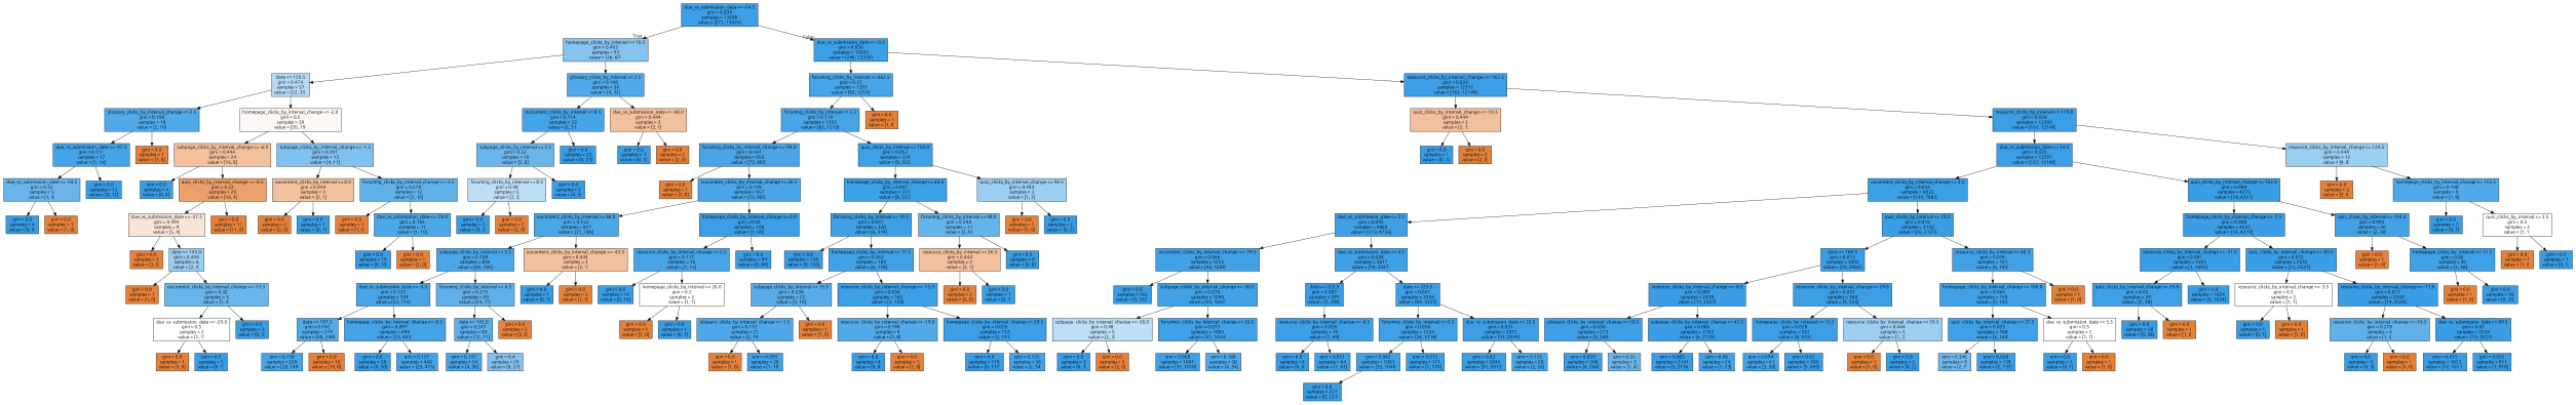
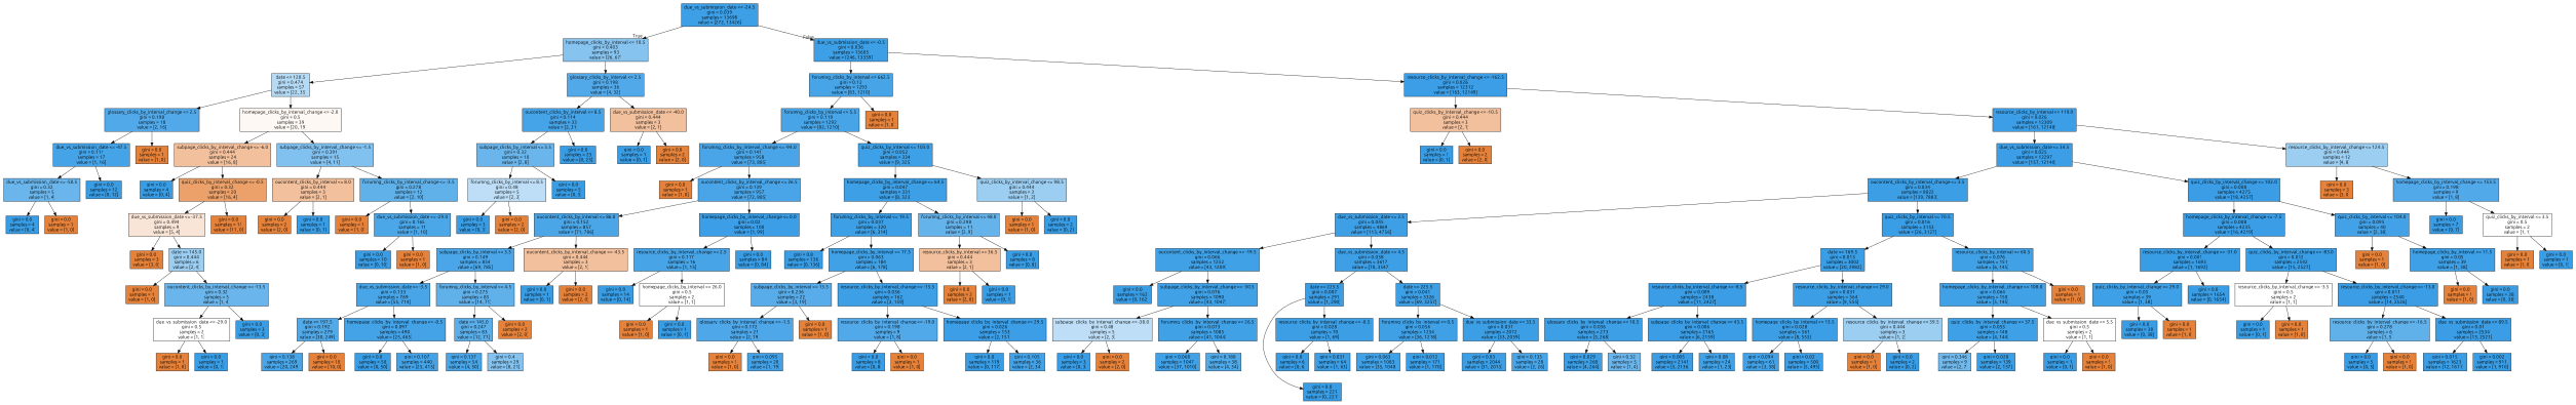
  digraph {
    fontname=Ubuntu
    node [color=black fillcolor="#399de5ff" fontname=Ubuntu shape=box style=filled]
    edge [fontname=Ubuntu]
    n1 [fillcolor="#399de5fa" label="due_vs_submission_date <= -24.5\ngini = 0.039\nsamples = 13698\nvalue = [272, 13426]"]
    n2 [fillcolor="#399de59c" label="homepage_clicks_by_interval <= 10.5\ngini = 0.403\nsamples = 93\nvalue = [26, 67]"]
    n3 [fillcolor="#399de5fa" label="due_vs_submission_date <= -0.5\ngini = 0.036\nsamples = 13605\nvalue = [246, 13359]"]
    n4 [fillcolor="#399de55f" label="date <= 120.5\ngini = 0.474\nsamples = 57\nvalue = [22, 35]"]
    n5 [fillcolor="#399de5df" label="glossary_clicks_by_interval <= 2.5\ngini = 0.198\nsamples = 36\nvalue = [4, 32]"]
    n6 [fillcolor="#399de5ee" label="forumng_clicks_by_interval <= 662.5\ngini = 0.12\nsamples = 1293\nvalue = [83, 1210]"]
    n7 [fillcolor="#399de5fc" label="resource_clicks_by_interval_change <= -162.5\ngini = 0.026\nsamples = 12312\nvalue = [163, 12149]"]
    n8 [fillcolor="#399de5df" label="glossary_clicks_by_interval_change <= 2.5\ngini = 0.198\nsamples = 18\nvalue = [2, 16]"]
    n9 [fillcolor="#e581390d" label="homepage_clicks_by_interval_change <= -2.0\ngini = 0.5\nsamples = 39\nvalue = [20, 19]"]
    n10 [fillcolor="#399de5ef" label="oucontent_clicks_by_interval <= 8.5\ngini = 0.114\nsamples = 33\nvalue = [2, 31]"]
    n11 [fillcolor="#e581397f" label="due_vs_submission_date <= -40.0\ngini = 0.444\nsamples = 3\nvalue = [2, 1]"]
    n12 [fillcolor="#399de5ef" label="due_vs_submission_date <= -47.5\ngini = 0.111\nsamples = 17\nvalue = [1, 16]"]
    n13 [fillcolor="#e58139ff" label="gini = 0.0\nsamples = 1\nvalue = [1, 0]"]
    n14 [fillcolor="#e581397f" label="subpage_clicks_by_interval_change <= -6.0\ngini = 0.444\nsamples = 24\nvalue = [16, 8]"]
    n15 [fillcolor="#399de5a2" label="subpage_clicks_by_interval_change <= -1.5\ngini = 0.391\nsamples = 15\nvalue = [4, 11]"]
    n16 [fillcolor="#399de5bf" label="due_vs_submission_date <= -50.5\ngini = 0.32\nsamples = 5\nvalue = [1, 4]"]
    n17 [label="gini = 0.0\nsamples = 12\nvalue = [0, 12]"]
    n18 [label="gini = 0.0\nsamples = 4\nvalue = [0, 4]"]
    n19 [fillcolor="#e58139ff" label="gini = 0.0\nsamples = 1\nvalue = [1, 0]"]
    n20 [label="gini = 0.0\nsamples = 4\nvalue = [0, 4]"]
    n21 [fillcolor="#e58139bf" label="quiz_clicks_by_interval_change <= -0.5\ngini = 0.32\nsamples = 20\nvalue = [16, 4]"]
    n22 [fillcolor="#e581397f" label="oucontent_clicks_by_interval <= 8.0\ngini = 0.444\nsamples = 3\nvalue = [2, 1]"]
    n23 [fillcolor="#399de5cc" label="forumng_clicks_by_interval_change <= -3.5\ngini = 0.278\nsamples = 12\nvalue = [2, 10]"]
    n24 [fillcolor="#e5813933" label="due_vs_submission_date <= -37.5\ngini = 0.494\nsamples = 9\nvalue = [5, 4]"]
    n25 [fillcolor="#e58139ff" label="gini = 0.0\nsamples = 11\nvalue = [11, 0]"]
    n26 [fillcolor="#e58139ff" label="gini = 0.0\nsamples = 3\nvalue = [3, 0]"]
    n27 [fillcolor="#399de57f" label="date <= 145.0\ngini = 0.444\nsamples = 6\nvalue = [2, 4]"]
    n28 [fillcolor="#e58139ff" label="gini = 0.0\nsamples = 1\nvalue = [1, 0]"]
    n29 [fillcolor="#399de5bf" label="oucontent_clicks_by_interval_change <= -13.5\ngini = 0.32\nsamples = 5\nvalue = [1, 4]"]
    n30 [fillcolor="#e5813900" label="due_vs_submission_date <= -29.0\ngini = 0.5\nsamples = 2\nvalue = [1, 1]"]
    n31 [label="gini = 0.0\nsamples = 3\nvalue = [0, 3]"]
    n32 [fillcolor="#e58139ff" label="gini = 0.0\nsamples = 1\nvalue = [1, 0]"]
    n33 [label="gini = 0.0\nsamples = 1\nvalue = [0, 1]"]
    n34 [fillcolor="#e58139ff" label="gini = 0.0\nsamples = 2\nvalue = [2, 0]"]
    n35 [label="gini = 0.0\nsamples = 1\nvalue = [0, 1]"]
    n36 [fillcolor="#e58139ff" label="gini = 0.0\nsamples = 1\nvalue = [1, 0]"]
    n37 [fillcolor="#399de5e6" label="due_vs_submission_date <= -29.0\ngini = 0.165\nsamples = 11\nvalue = [1, 10]"]
    n38 [label="gini = 0.0\nsamples = 10\nvalue = [0, 10]"]
    n39 [fillcolor="#e58139ff" label="gini = 0.0\nsamples = 1\nvalue = [1, 0]"]
    n40 [fillcolor="#399de5bf" label="subpage_clicks_by_interval <= 3.5\ngini = 0.32\nsamples = 10\nvalue = [2, 8]"]
    n41 [label="gini = 0.0\nsamples = 23\nvalue = [0, 23]"]
    n42 [label="gini = 0.0\nsamples = 1\nvalue = [0, 1]"]
    n43 [fillcolor="#e58139ff" label="gini = 0.0\nsamples = 2\nvalue = [2, 0]"]
    n44 [fillcolor="#399de555" label="forumng_clicks_by_interval <= 8.5\ngini = 0.48\nsamples = 5\nvalue = [2, 3]"]
    n45 [label="gini = 0.0\nsamples = 5\nvalue = [0, 5]"]
    n46 [label="gini = 0.0\nsamples = 3\nvalue = [0, 3]"]
    n47 [fillcolor="#e58139ff" label="gini = 0.0\nsamples = 2\nvalue = [2, 0]"]
    n48 [fillcolor="#399de5ee" label="forumng_clicks_by_interval <= 5.5\ngini = 0.119\nsamples = 1292\nvalue = [82, 1210]"]
    n49 [fillcolor="#e58139ff" label="gini = 0.0\nsamples = 1\nvalue = [1, 0]"]
    n50 [fillcolor="#e581397f" label="quiz_clicks_by_interval_change <= -10.5\ngini = 0.444\nsamples = 3\nvalue = [2, 1]"]
    n51 [fillcolor="#399de5fc" label="resource_clicks_by_interval <= 119.0\ngini = 0.026\nsamples = 12309\nvalue = [161, 12148]"]
    n52 [fillcolor="#399de5ea" label="forumng_clicks_by_interval_change <= -94.0\ngini = 0.141\nsamples = 958\nvalue = [73, 885]"]
    n53 [fillcolor="#399de5f8" label="quiz_clicks_by_interval <= 103.0\ngini = 0.052\nsamples = 334\nvalue = [9, 325]"]
    n54 [fillcolor="#e58139ff" label="gini = 0.0\nsamples = 1\nvalue = [1, 0]"]
    n55 [fillcolor="#399de5ea" label="oucontent_clicks_by_interval_change <= 26.5\ngini = 0.139\nsamples = 957\nvalue = [72, 885]"]
    n56 [fillcolor="#399de5f9" label="homepage_clicks_by_interval_change <= 64.5\ngini = 0.047\nsamples = 331\nvalue = [8, 323]"]
    n57 [fillcolor="#399de57f" label="quiz_clicks_by_interval_change <= 98.5\ngini = 0.444\nsamples = 3\nvalue = [1, 2]"]
    n58 [fillcolor="#399de5e8" label="oucontent_clicks_by_interval <= 86.0\ngini = 0.152\nsamples = 857\nvalue = [71, 786]"]
    n59 [fillcolor="#399de5fc" label="homepage_clicks_by_interval_change <= 0.0\ngini = 0.02\nsamples = 100\nvalue = [1, 99]"]
    n60 [fillcolor="#399de5e9" label="subpage_clicks_by_interval <= 3.5\ngini = 0.149\nsamples = 854\nvalue = [69, 785]"]
    n61 [fillcolor="#e581397f" label="oucontent_clicks_by_interval_change <= -43.5\ngini = 0.444\nsamples = 3\nvalue = [2, 1]"]
    n62 [fillcolor="#399de5ee" label="resource_clicks_by_interval_change <= 2.5\ngini = 0.117\nsamples = 16\nvalue = [1, 15]"]
    n63 [label="gini = 0.0\nsamples = 84\nvalue = [0, 84]"]
    n64 [fillcolor="#399de5eb" label="due_vs_submission_date <= -3.5\ngini = 0.133\nsamples = 769\nvalue = [55, 714]"]
    n65 [fillcolor="#399de5cd" label="forumng_clicks_by_interval <= 4.5\ngini = 0.275\nsamples = 85\nvalue = [14, 71]"]
    n66 [label="gini = 0.0\nsamples = 1\nvalue = [0, 1]"]
    n67 [fillcolor="#e58139ff" label="gini = 0.0\nsamples = 2\nvalue = [2, 0]"]
    n68 [fillcolor="#399de5e0" label="date <= 197.5\ngini = 0.192\nsamples = 279\nvalue = [30, 249]"]
    n69 [fillcolor="#399de5f1" label="homepage_clicks_by_interval_change <= -0.5\ngini = 0.097\nsamples = 490\nvalue = [25, 465]"]
    n70 [fillcolor="#399de5d4" label="date <= 145.0\ngini = 0.247\nsamples = 83\nvalue = [12, 71]"]
    n71 [fillcolor="#e58139ff" label="gini = 0.0\nsamples = 2\nvalue = [2, 0]"]
    n72 [fillcolor="#399de5eb" label="gini = 0.138\nsamples = 269\nvalue = [20, 249]"]
    n73 [fillcolor="#e58139ff" label="gini = 0.0\nsamples = 10\nvalue = [10, 0]"]
    n74 [label="gini = 0.0\nsamples = 50\nvalue = [0, 50]"]
    n75 [fillcolor="#399de5f0" label="gini = 0.107\nsamples = 440\nvalue = [25, 415]"]
    n76 [fillcolor="#399de5eb" label="gini = 0.137\nsamples = 54\nvalue = [4, 50]"]
    n77 [fillcolor="#399de59e" label="gini = 0.4\nsamples = 29\nvalue = [8, 21]"]
    n78 [label="gini = 0.0\nsamples = 14\nvalue = [0, 14]"]
    n79 [fillcolor="#e5813900" label="homepage_clicks_by_interval <= 26.0\ngini = 0.5\nsamples = 2\nvalue = [1, 1]"]
    n80 [fillcolor="#e58139ff" label="gini = 0.0\nsamples = 1\nvalue = [1, 0]"]
    n81 [label="gini = 0.0\nsamples = 1\nvalue = [0, 1]"]
    n82 [fillcolor="#399de5fa" label="forumng_clicks_by_interval <= 19.5\ngini = 0.037\nsamples = 320\nvalue = [6, 314]"]
    n83 [fillcolor="#399de5c6" label="forumng_clicks_by_interval <= 48.0\ngini = 0.298\nsamples = 11\nvalue = [2, 9]"]
    n84 [fillcolor="#e58139ff" label="gini = 0.0\nsamples = 1\nvalue = [1, 0]"]
    n85 [label="gini = 0.0\nsamples = 2\nvalue = [0, 2]"]
    n86 [label="gini = 0.8\nsamples = 136\nvalue = [0, 136]"]
    n87 [fillcolor="#399de5f6" label="homepage_clicks_by_interval <= 17.5\ngini = 0.063\nsamples = 184\nvalue = [6, 178]"]
    n88 [fillcolor="#e581397f" label="resource_clicks_by_interval <= 36.5\ngini = 0.444\nsamples = 3\nvalue = [2, 1]"]
    n89 [label="gini = 0.0\nsamples = 8\nvalue = [0, 8]"]
    n90 [fillcolor="#399de5d7" label="subpage_clicks_by_interval <= 13.5\ngini = 0.236\nsamples = 22\nvalue = [3, 19]"]
    n91 [fillcolor="#399de5fa" label="resource_clicks_by_interval_change <= -15.5\ngini = 0.036\nsamples = 162\nvalue = [3, 159]"]
    n92 [fillcolor="#399de5e4" label="glossary_clicks_by_interval_change <= -1.5\ngini = 0.172\nsamples = 21\nvalue = [2, 19]"]
    n93 [fillcolor="#e58139ff" label="gini = 0.0\nsamples = 1\nvalue = [1, 0]"]
    n94 [fillcolor="#399de5df" label="resource_clicks_by_interval_change <= -19.0\ngini = 0.198\nsamples = 9\nvalue = [1, 8]"]
    n95 [fillcolor="#399de5fc" label="homepage_clicks_by_interval_change <= 29.5\ngini = 0.026\nsamples = 153\nvalue = [2, 151]"]
    n96 [fillcolor="#e58139ff" label="gini = 0.0\nsamples = 1\nvalue = [1, 0]"]
    n97 [fillcolor="#399de5f2" label="gini = 0.095\nsamples = 20\nvalue = [1, 19]"]
    n98 [label="gini = 0.0\nsamples = 8\nvalue = [0, 8]"]
    n99 [fillcolor="#e58139ff" label="gini = 0.0\nsamples = 1\nvalue = [1, 0]"]
    n100 [label="gini = 0.0\nsamples = 119\nvalue = [0, 117]"]
    n101 [fillcolor="#399de5f0" label="gini = 0.105\nsamples = 36\nvalue = [2, 34]"]
    n102 [fillcolor="#e58139ff" label="gini = 0.0\nsamples = 2\nvalue = [2, 0]"]
    n103 [label="gini = 0.0\nsamples = 1\nvalue = [0, 1]"]
    n104 [label="gini = 0.0\nsamples = 1\nvalue = [0, 1]"]
    n105 [fillcolor="#e58139ff" label="gini = 0.0\nsamples = 2\nvalue = [2, 0]"]
    n106 [fillcolor="#399de5fc" label="due_vs_submission_date <= 34.5\ngini = 0.025\nsamples = 12297\nvalue = [157, 12140]"]
    n107 [fillcolor="#399de57f" label="resource_clicks_by_interval_change <= 124.5\ngini = 0.444\nsamples = 12\nvalue = [4, 8]"]
    n108 [fillcolor="#399de5fb" label="oucontent_clicks_by_interval_change <= 3.5\ngini = 0.034\nsamples = 8022\nvalue = [139, 7883]"]
    n109 [fillcolor="#399de5fe" label="quiz_clicks_by_interval_change <= 102.0\ngini = 0.008\nsamples = 4275\nvalue = [18, 4257]"]
    n110 [fillcolor="#e58139ff" label="gini = 0.0\nsamples = 3\nvalue = [3, 0]"]
    n111 [fillcolor="#399de5df" label="homepage_clicks_by_interval_change <= 153.5\ngini = 0.198\nsamples = 9\nvalue = [1, 8]"]
    n112 [fillcolor="#399de5f9" label="due_vs_submission_date <= 2.5\ngini = 0.045\nsamples = 4869\nvalue = [113, 4756]"]
    n113 [fillcolor="#399de5fd" label="quiz_clicks_by_interval <= 70.5\ngini = 0.016\nsamples = 3153\nvalue = [26, 3127]"]
    n114 [fillcolor="#399de5fe" label="homepage_clicks_by_interval_change <= -7.5\ngini = 0.008\nsamples = 4235\nvalue = [16, 4219]"]
    n115 [fillcolor="#399de5f2" label="quiz_clicks_by_interval <= 104.0\ngini = 0.095\nsamples = 40\nvalue = [2, 38]"]
    n116 [fillcolor="#399de5f6" label="oucontent_clicks_by_interval_change <= -19.5\ngini = 0.066\nsamples = 1252\nvalue = [43, 1209]"]
    n117 [fillcolor="#399de5fa" label="due_vs_submission_date <= 4.5\ngini = 0.038\nsamples = 3617\nvalue = [70, 3547]"]
    n118 [fillcolor="#399de5fd" label="date <= 169.5\ngini = 0.013\nsamples = 3002\nvalue = [20, 2982]"]
    n119 [fillcolor="#399de5f4" label="resource_clicks_by_interval <= 60.5\ngini = 0.076\nsamples = 151\nvalue = [6, 145]"]
    n120 [label="gini = 0.0\nsamples = 162\nvalue = [0, 162]"]
    n121 [fillcolor="#399de5f5" label="subpage_clicks_by_interval_change <= -30.5\ngini = 0.076\nsamples = 1090\nvalue = [43, 1047]"]
    n122 [fillcolor="#399de5fe" label="date <= 225.5\ngini = 0.007\nsamples = 291\nvalue = [1, 290]"]
    n123 [fillcolor="#399de5fa" label="date <= 225.5\ngini = 0.041\nsamples = 3326\nvalue = [69, 3257]"]
    n124 [fillcolor="#399de555" label="subpage_clicks_by_interval_change <= -38.0\ngini = 0.48\nsamples = 5\nvalue = [2, 3]"]
    n125 [fillcolor="#399de5f5" label="forumng_clicks_by_interval_change <= 26.5\ngini = 0.073\nsamples = 1085\nvalue = [41, 1044]"]
    n126 [label="gini = 0.0\nsamples = 3\nvalue = [0, 3]"]
    n127 [fillcolor="#e58139ff" label="gini = 0.0\nsamples = 2\nvalue = [2, 0]"]
    n128 [fillcolor="#399de5f6" label="gini = 0.068\nsamples = 1047\nvalue = [37, 1010]"]
    n129 [fillcolor="#399de5e1" label="gini = 0.188\nsamples = 38\nvalue = [4, 34]"]
    n130 [label="gini = 0.0\nsamples = 221\nvalue = [0, 221]"]
    n131 [fillcolor="#399de5fb" label="resource_clicks_by_interval_change <= -0.5\ngini = 0.028\nsamples = 70\nvalue = [1, 69]"]
    n132 [fillcolor="#399de5f7" label="forumng_clicks_by_interval <= 0.5\ngini = 0.056\nsamples = 1254\nvalue = [36, 1218]"]
    n133 [fillcolor="#399de5fb" label="due_vs_submission_date <= 33.5\ngini = 0.031\nsamples = 2072\nvalue = [33, 2039]"]
    n134 [label="gini = 0.0\nsamples = 6\nvalue = [0, 6]"]
    n135 [fillcolor="#399de5fb" label="gini = 0.031\nsamples = 64\nvalue = [1, 63]"]
    n136 [fillcolor="#399de5f6" label="gini = 0.063\nsamples = 1083\nvalue = [35, 1048]"]
    n137 [fillcolor="#399de5fd" label="gini = 0.012\nsamples = 171\nvalue = [1, 170]"]
    n138 [fillcolor="#399de5fb" label="gini = 0.03\nsamples = 2044\nvalue = [31, 2013]"]
    n139 [fillcolor="#399de5eb" label="gini = 0.133\nsamples = 28\nvalue = [2, 26]"]
    n140 [fillcolor="#399de5fe" label="resource_clicks_by_interval_change <= -8.5\ngini = 0.009\nsamples = 2438\nvalue = [11, 2427]"]
    n141 [fillcolor="#399de5fb" label="resource_clicks_by_interval_change <= 29.0\ngini = 0.031\nsamples = 564\nvalue = [9, 555]"]
    n142 [fillcolor="#399de5f6" label="homepage_clicks_by_interval_change <= 108.0\ngini = 0.064\nsamples = 150\nvalue = [5, 145]"]
    n143 [fillcolor="#e58139ff" label="gini = 0.0\nsamples = 1\nvalue = [1, 0]"]
    n144 [fillcolor="#399de5fa" label="glossary_clicks_by_interval_change <= 10.5\ngini = 0.036\nsamples = 273\nvalue = [5, 268]"]
    n145 [fillcolor="#399de5fe" label="subpage_clicks_by_interval_change <= 43.5\ngini = 0.006\nsamples = 2165\nvalue = [6, 2159]"]
    n146 [fillcolor="#399de5fb" label="homepage_clicks_by_interval <= 13.5\ngini = 0.028\nsamples = 561\nvalue = [8, 553]"]
    n147 [fillcolor="#399de57f" label="resource_clicks_by_interval_change <= 39.5\ngini = 0.444\nsamples = 3\nvalue = [1, 2]"]
    n148 [fillcolor="#399de5fb" label="gini = 0.029\nsamples = 268\nvalue = [4, 264]"]
    n149 [fillcolor="#399de5bf" label="gini = 0.32\nsamples = 5\nvalue = [1, 4]"]
    n150 [fillcolor="#399de5fe" label="gini = 0.005\nsamples = 2141\nvalue = [5, 2136]"]
    n151 [fillcolor="#399de5f4" label="gini = 0.08\nsamples = 24\nvalue = [1, 23]"]
    n152 [fillcolor="#399de5f2" label="gini = 0.094\nsamples = 61\nvalue = [3, 58]"]
    n153 [fillcolor="#399de5fc" label="gini = 0.02\nsamples = 500\nvalue = [5, 495]"]
    n154 [fillcolor="#e58139ff" label="gini = 0.0\nsamples = 1\nvalue = [1, 0]"]
    n155 [label="gini = 0.0\nsamples = 2\nvalue = [0, 2]"]
    n156 [fillcolor="#399de5f8" label="quiz_clicks_by_interval_change <= 37.5\ngini = 0.053\nsamples = 148\nvalue = [4, 144]"]
    n157 [fillcolor="#e5813900" label="due_vs_submission_date <= 5.5\ngini = 0.5\nsamples = 2\nvalue = [1, 1]"]
    n158 [fillcolor="#399de5b6" label="gini = 0.346\nsamples = 9\nvalue = [2, 7]"]
    n159 [fillcolor="#399de5fb" label="gini = 0.028\nsamples = 139\nvalue = [2, 137]"]
    n160 [label="gini = 0.0\nsamples = 1\nvalue = [0, 1]"]
    n161 [fillcolor="#e58139ff" label="gini = 0.0\nsamples = 1\nvalue = [1, 0]"]
    n162 [label="resource_clicks_by_interval_change <= -31.0\ngini = 0.001\nsamples = 1693\nvalue = [1, 1692]"]
    n163 [fillcolor="#399de5fd" label="quiz_clicks_by_interval_change <= -83.0\ngini = 0.012\nsamples = 2542\nvalue = [15, 2527]"]
    n164 [fillcolor="#e58139ff" label="gini = 0.0\nsamples = 1\nvalue = [1, 0]"]
    n165 [fillcolor="#399de5f8" label="homepage_clicks_by_interval <= 11.5\ngini = 0.05\nsamples = 39\nvalue = [1, 38]"]
    n166 [fillcolor="#399de5f8" label="quiz_clicks_by_interval_change <= 29.0\ngini = 0.05\nsamples = 39\nvalue = [1, 38]"]
    n167 [label="gini = 0.0\nsamples = 1654\nvalue = [0, 1654]"]
    n168 [fillcolor="#e5813900" label="resource_clicks_by_interval_change <= -3.5\ngini = 0.5\nsamples = 2\nvalue = [1, 1]"]
    n169 [fillcolor="#399de5fe" label="resource_clicks_by_interval_change <= -13.0\ngini = 0.011\nsamples = 2540\nvalue = [14, 2526]"]
    n170 [label="gini = 0.0\nsamples = 38\nvalue = [0, 38]"]
    n171 [fillcolor="#e58139ff" label="gini = 0.0\nsamples = 1\nvalue = [1, 0]"]
    n172 [label="gini = 0.0\nsamples = 1\nvalue = [0, 1]"]
    n173 [fillcolor="#e58139ff" label="gini = 0.0\nsamples = 1\nvalue = [1, 0]"]
    n174 [fillcolor="#399de5cc" label="resource_clicks_by_interval_change <= -16.5\ngini = 0.278\nsamples = 6\nvalue = [1, 5]"]
    n175 [fillcolor="#399de5fe" label="due_vs_submission_date <= 89.5\ngini = 0.01\nsamples = 2534\nvalue = [13, 2521]"]
    n176 [label="gini = 0.0\nsamples = 5\nvalue = [0, 5]"]
    n177 [fillcolor="#e58139ff" label="gini = 0.0\nsamples = 1\nvalue = [1, 0]"]
    n178 [fillcolor="#399de5fd" label="gini = 0.015\nsamples = 1623\nvalue = [12, 1611]"]
    n179 [label="gini = 0.002\nsamples = 911\nvalue = [1, 910]"]
    n180 [fillcolor="#e58139ff" label="gini = 0.0\nsamples = 1\nvalue = [1, 0]"]
    n181 [label="gini = 0.0\nsamples = 38\nvalue = [0, 38]"]
    n182 [label="gini = 0.0\nsamples = 7\nvalue = [0, 7]"]
    n183 [fillcolor="#e5813900" label="quiz_clicks_by_interval <= 3.5\ngini = 0.5\nsamples = 2\nvalue = [1, 1]"]
    n184 [fillcolor="#e58139ff" label="gini = 0.0\nsamples = 1\nvalue = [1, 0]"]
    n185 [label="gini = 0.0\nsamples = 1\nvalue = [0, 1]"]
    n1 -> n2 [headlabel=True labelangle=45 labeldistance=2.5]
    n1 -> n3 [headlabel=False labelangle=-45 labeldistance=2.5]
    n2 -> n4
    n2 -> n5
    n3 -> n6
    n3 -> n7
    n4 -> n8
    n4 -> n9
    n5 -> n10
    n5 -> n11
    n6 -> n48
    n6 -> n49
    n7 -> n50
    n7 -> n51
    n8 -> n12
    n8 -> n13
    n9 -> n14
    n9 -> n15
    n10 -> n40
    n10 -> n41
    n11 -> n42
    n11 -> n43
    n12 -> n16
    n12 -> n17
    n14 -> n20
    n14 -> n21
    n15 -> n22
    n15 -> n23
    n16 -> n18
    n16 -> n19
    n21 -> n24
    n21 -> n25
    n22 -> n34
    n22 -> n35
    n23 -> n36
    n23 -> n37
    n24 -> n26
    n24 -> n27
    n27 -> n28
    n27 -> n29
    n29 -> n30
    n29 -> n31
    n30 -> n32
    n30 -> n33
    n37 -> n38
    n37 -> n39
    n40 -> n44
    n40 -> n45
    n44 -> n46
    n44 -> n47
    n48 -> n52
    n48 -> n53
    n50 -> n104
    n50 -> n105
    n51 -> n106
    n51 -> n107
    n52 -> n54
    n52 -> n55
    n53 -> n56
    n53 -> n57
    n55 -> n58
    n55 -> n59
    n56 -> n82
    n56 -> n83
    n57 -> n84
    n57 -> n85
    n58 -> n60
    n58 -> n61
    n59 -> n62
    n59 -> n63
    n60 -> n64
    n60 -> n65
    n61 -> n66
    n61 -> n67
    n62 -> n78
    n62 -> n79
    n64 -> n68
    n64 -> n69
    n65 -> n70
    n65 -> n71
    n68 -> n72
    n68 -> n73
    n69 -> n74
    n69 -> n75
    n70 -> n76
    n70 -> n77
    n79 -> n80
    n79 -> n81
    n82 -> n86
    n82 -> n87
    n83 -> n88
    n83 -> n89
    n87 -> n90
    n87 -> n91
    n88 -> n102
    n88 -> n103
    n90 -> n92
    n90 -> n93
    n91 -> n94
    n91 -> n95
    n92 -> n96
    n92 -> n97
    n94 -> n98
    n94 -> n99
    n95 -> n100
    n95 -> n101
    n106 -> n108
    n106 -> n109
    n107 -> n110
    n107 -> n111
    n108 -> n112
    n108 -> n113
    n109 -> n114
    n109 -> n115
    n111 -> n182
    n111 -> n183
    n112 -> n116
    n112 -> n117
    n113 -> n118
    n113 -> n119
    n114 -> n162
    n114 -> n163
    n115 -> n164
    n115 -> n165
    n116 -> n120
    n116 -> n121
    n117 -> n122
    n117 -> n123
    n118 -> n140
    n118 -> n141
    n119 -> n142
    n119 -> n143
    n121 -> n124
    n121 -> n125
-   n136 -> n130
+   n122 -> n130
    n122 -> n131
    n123 -> n132
    n123 -> n133
    n124 -> n126
    n124 -> n127
    n125 -> n128
    n125 -> n129
    n131 -> n134
    n131 -> n135
    n132 -> n136
    n132 -> n137
    n133 -> n138
    n133 -> n139
    n140 -> n144
    n140 -> n145
    n141 -> n146
    n141 -> n147
    n142 -> n156
    n142 -> n157
    n144 -> n148
    n144 -> n149
    n145 -> n150
    n145 -> n151
    n146 -> n152
    n146 -> n153
    n147 -> n154
    n147 -> n155
    n156 -> n158
    n156 -> n159
    n157 -> n160
    n157 -> n161
    n162 -> n166
    n162 -> n167
    n163 -> n168
    n163 -> n169
    n165 -> n180
    n165 -> n181
    n166 -> n170
    n166 -> n171
    n168 -> n172
    n168 -> n173
    n169 -> n174
    n169 -> n175
    n174 -> n176
    n174 -> n177
    n175 -> n178
    n175 -> n179
    n183 -> n184
    n183 -> n185
  }
